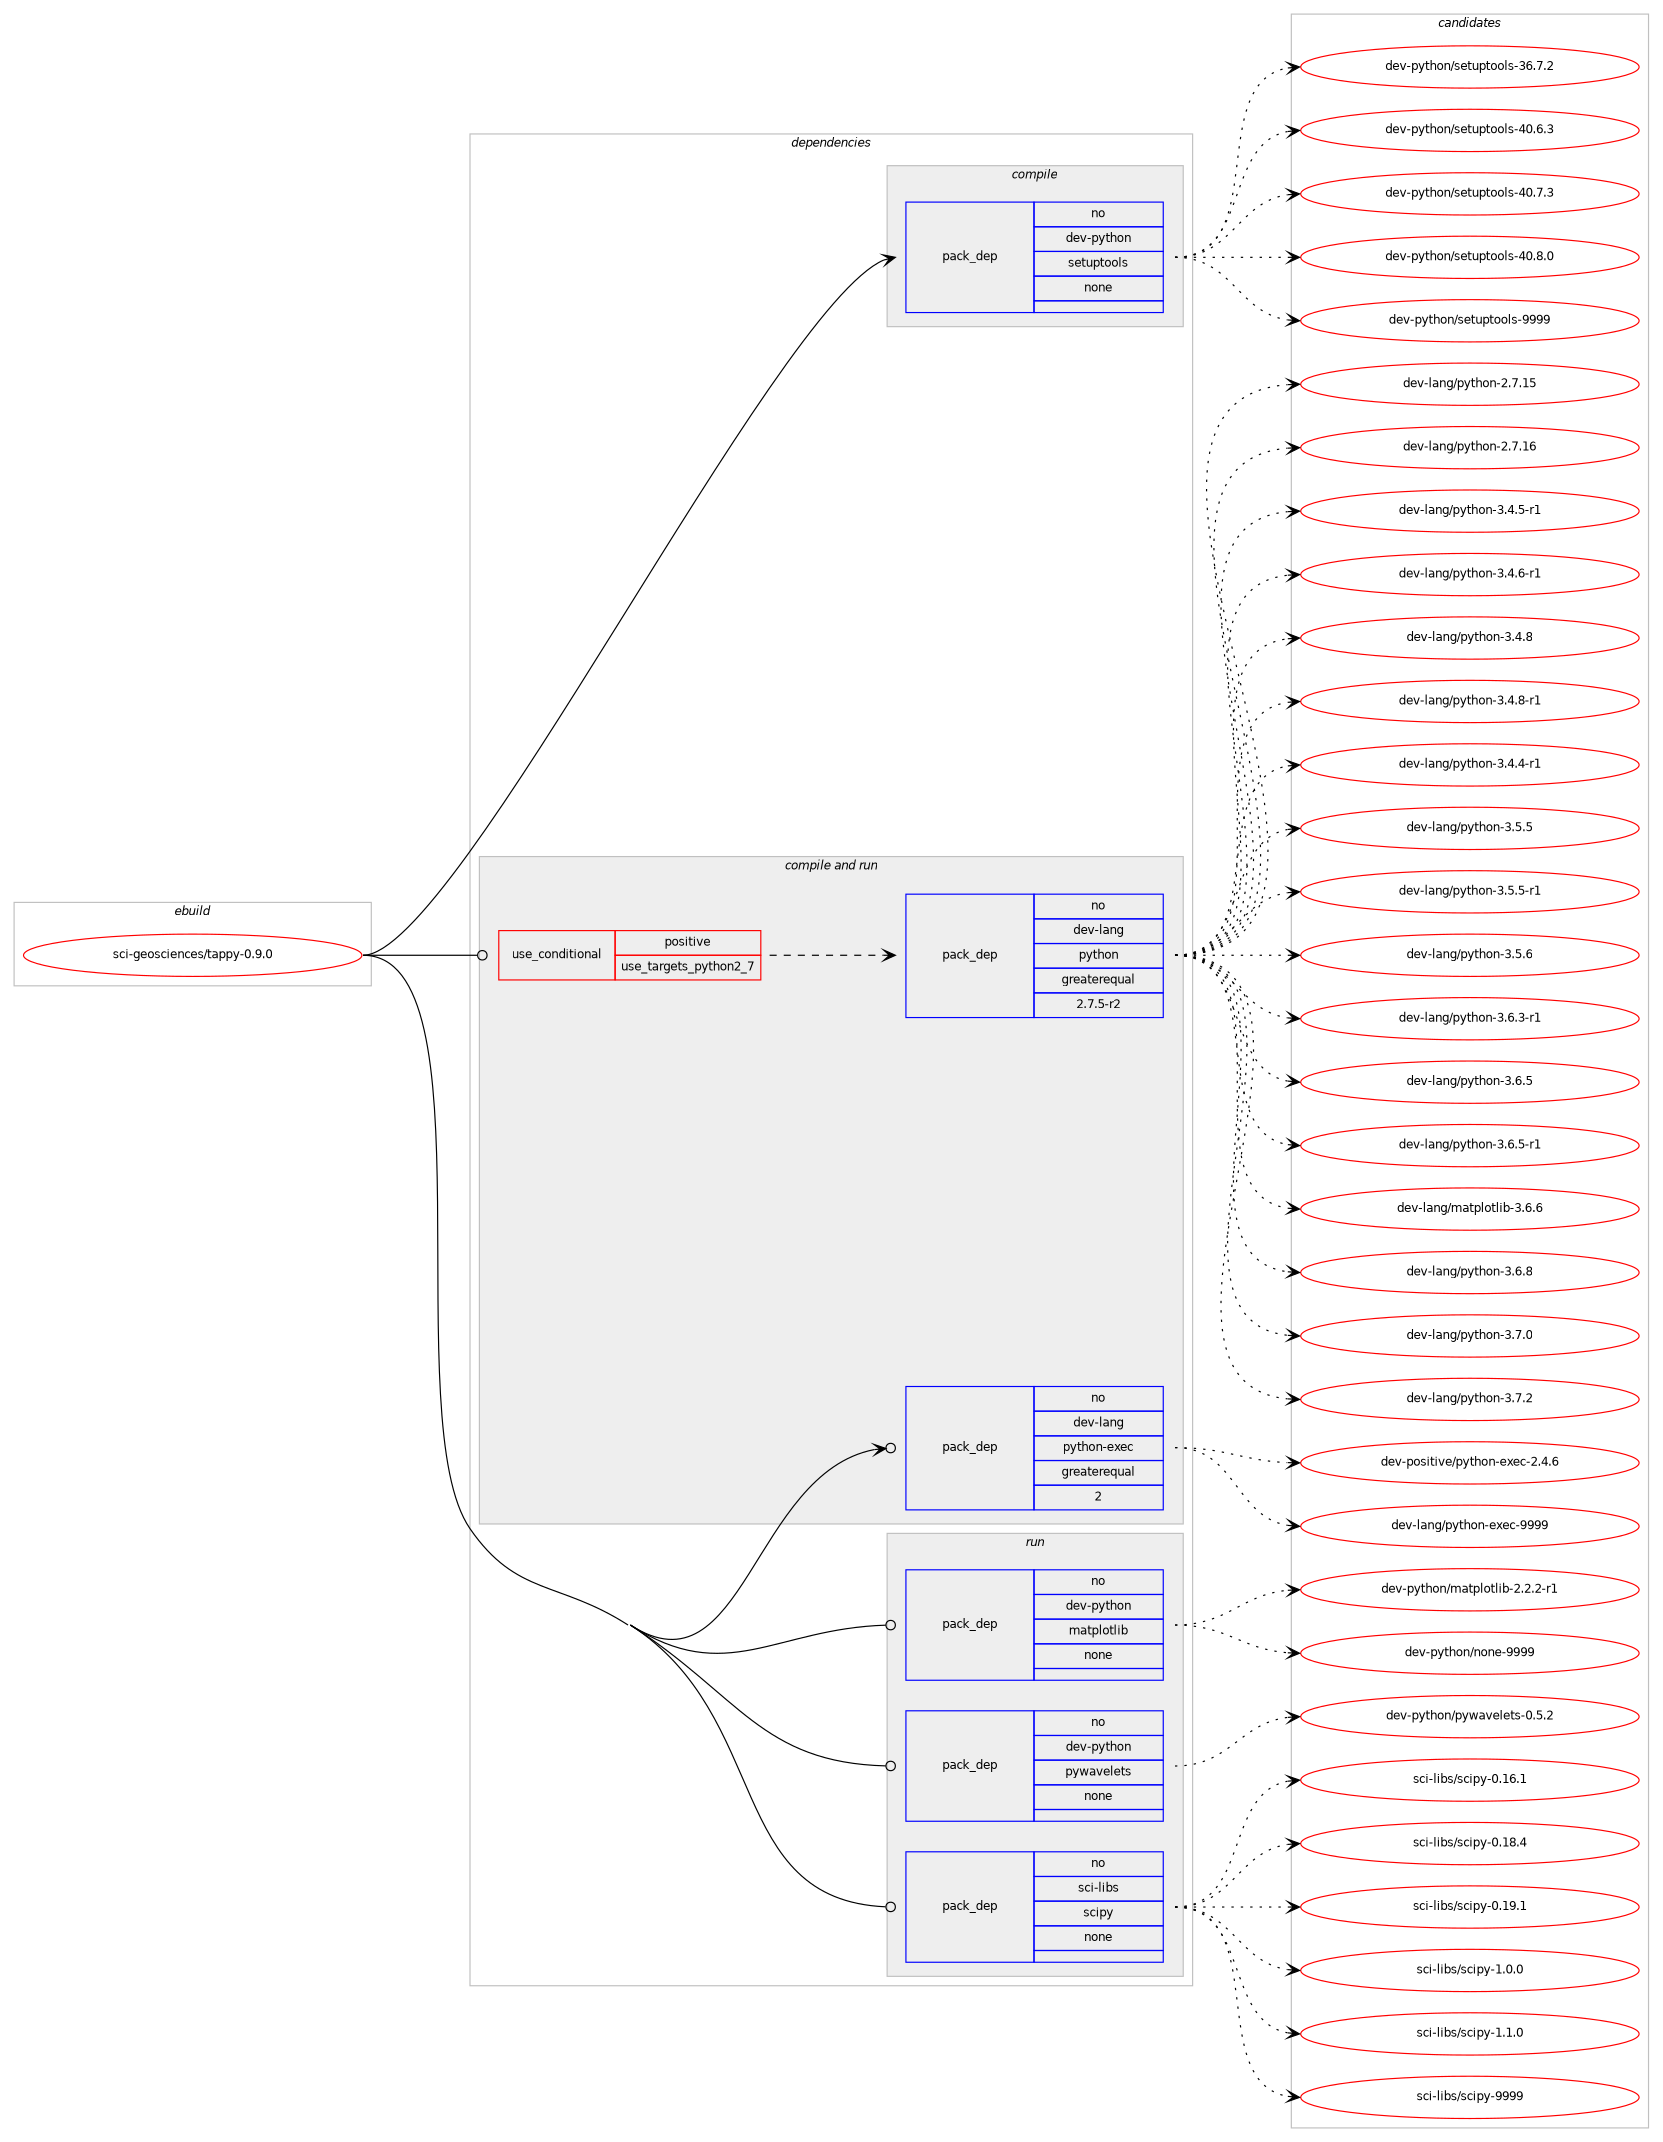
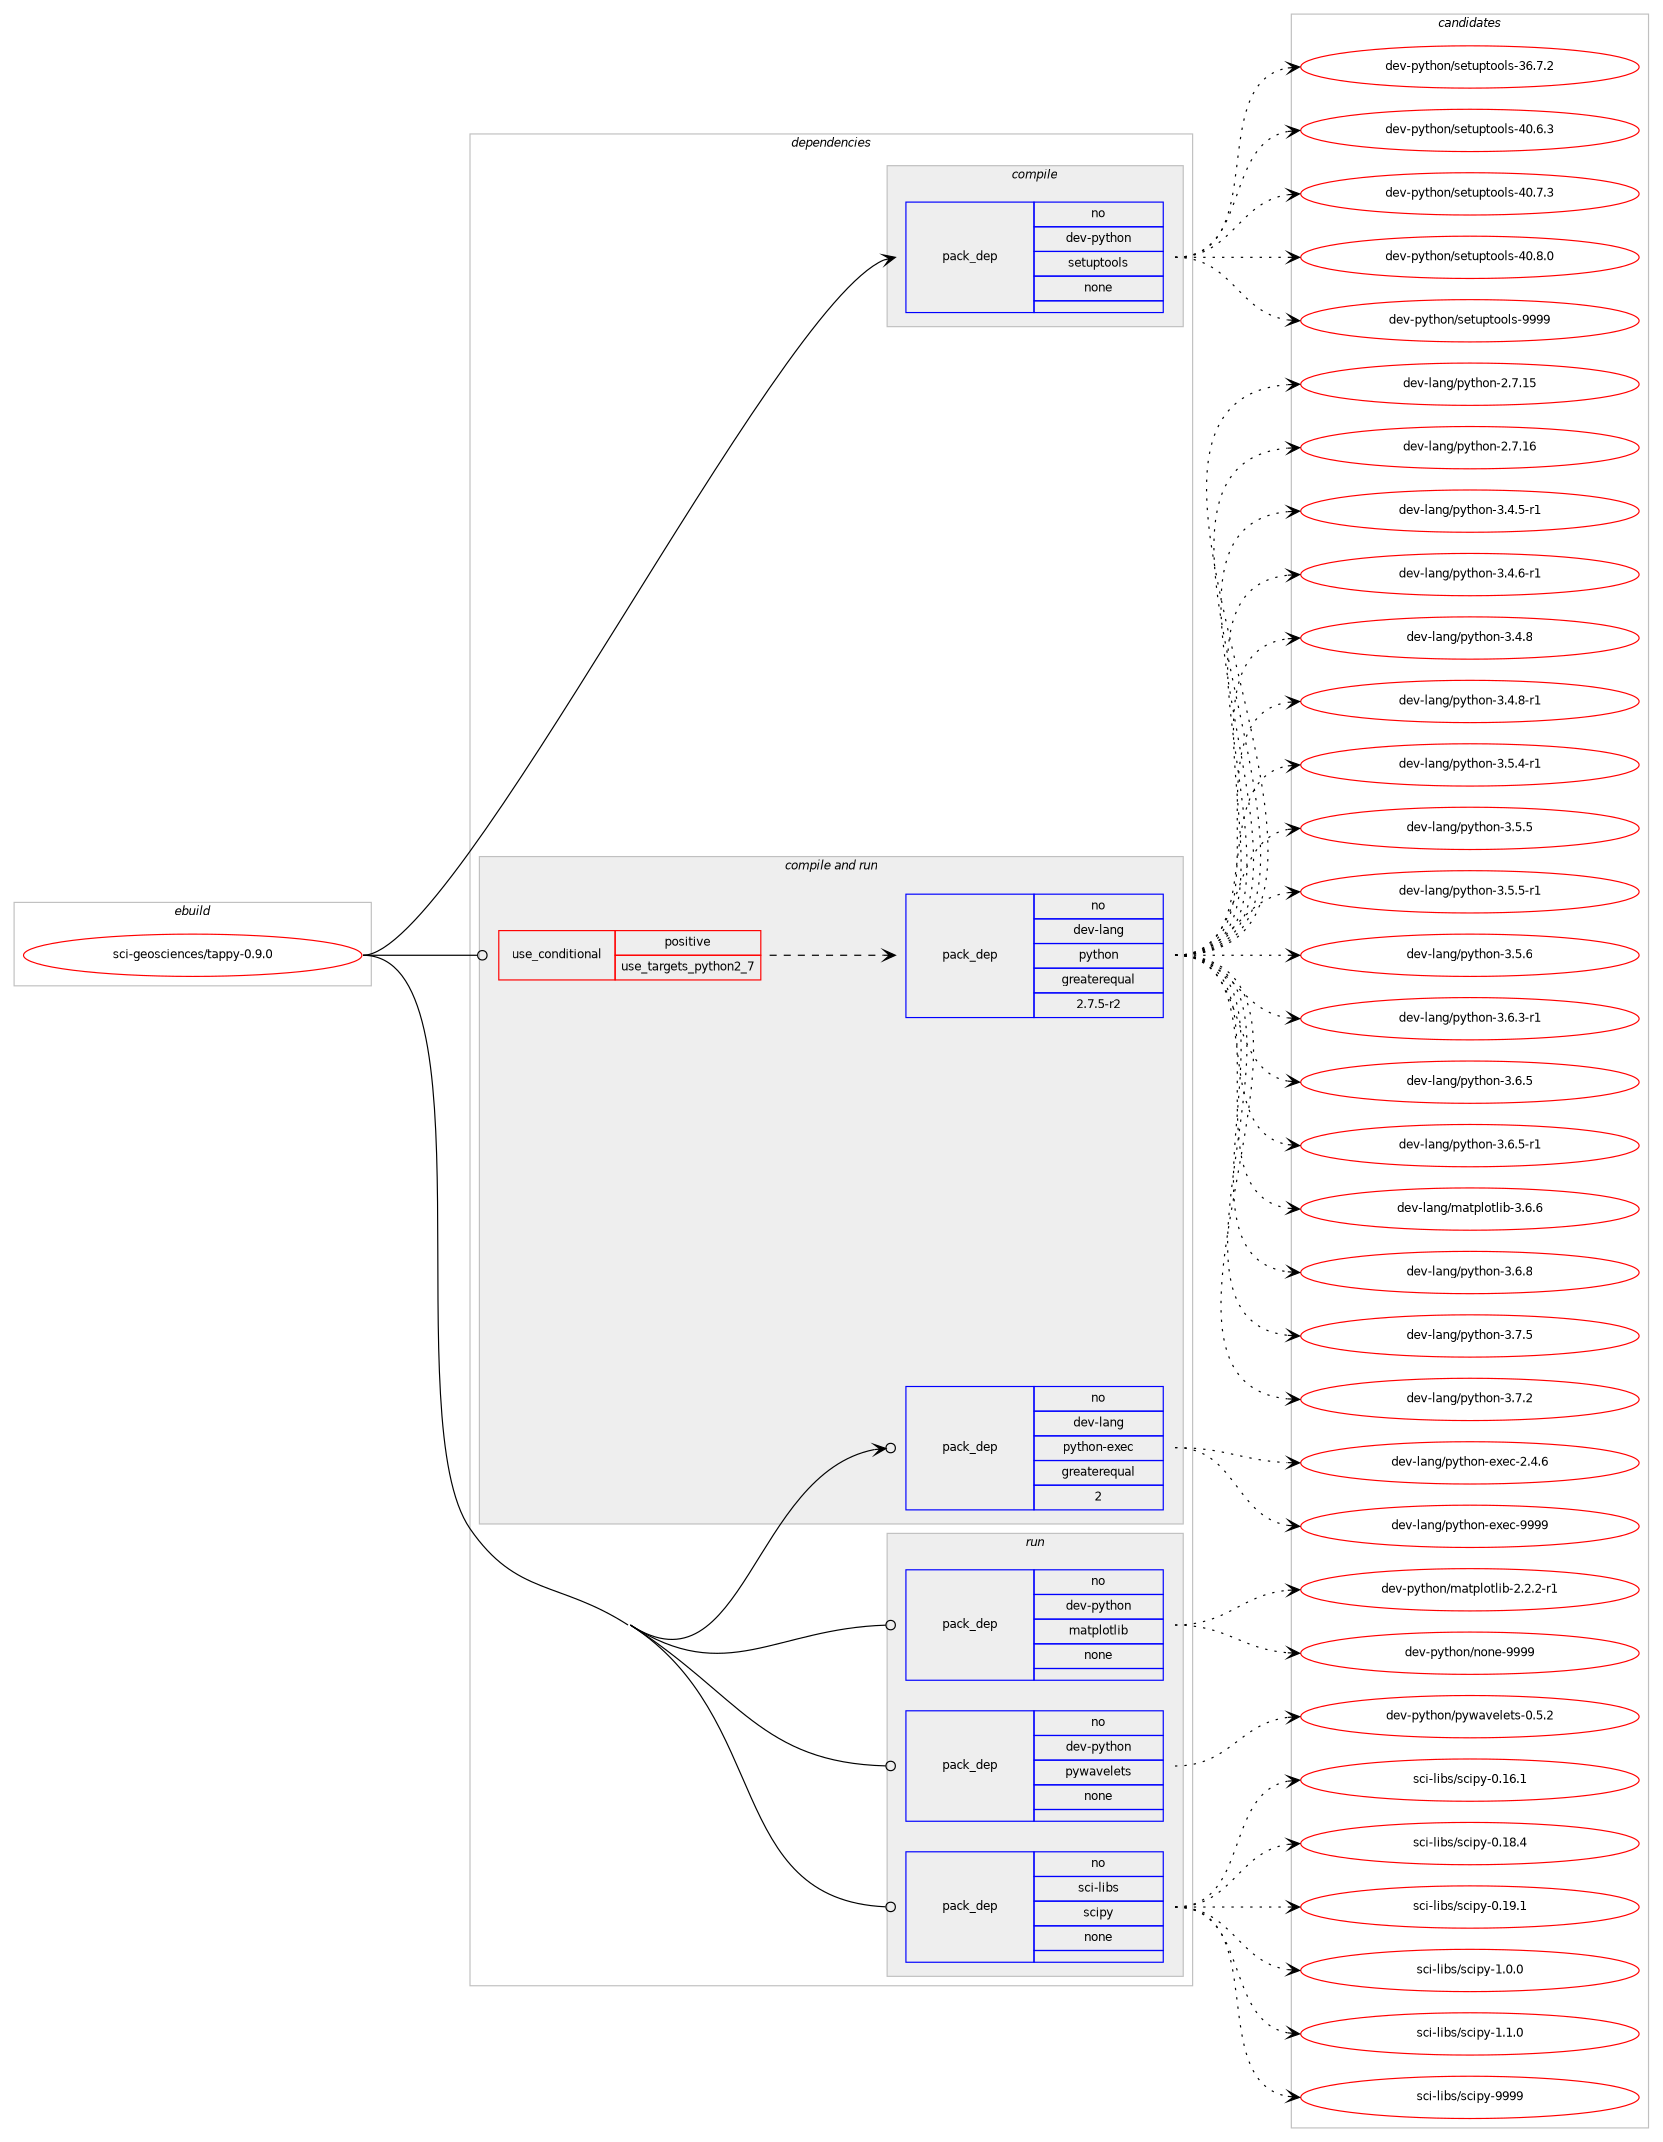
  digraph {
    compound=true
    concentrate=true
    fontname=Helvetica
    fontsize=10
    newrank=true
    rankdir=LR
    ranksep=1.5
    node [color=red fontname=Helvetica fontsize=10]
    edge [arrowhead=vee headport=w style=dotted tailport=e weight=100]
    n1 [label="sci-geosciences/tappy-0.9.0" width=4]
    n2 [color=blue label=<<TABLE BORDER="0" CELLBORDER="1" CELLSPACING="0" CELLPADDING="4" WIDTH="220"><TR><TD ROWSPAN="6" CELLPADDING="30">pack_dep</TD></TR><TR><TD WIDTH="110">no</TD></TR><TR><TD>dev-python</TD></TR><TR><TD>setuptools</TD></TR><TR><TD>none</TD></TR><TR><TD></TD></TR></TABLE>> shape=none]
    n3 [color=blue label=<<TABLE BORDER="0" CELLBORDER="1" CELLSPACING="0" CELLPADDING="4" WIDTH="220"><TR><TD ROWSPAN="6" CELLPADDING="30">pack_dep</TD></TR><TR><TD WIDTH="110">no</TD></TR><TR><TD>dev-lang</TD></TR><TR><TD>python</TD></TR><TR><TD>greaterequal</TD></TR><TR><TD>2.7.5-r2</TD></TR></TABLE>> shape=none]
    n4 [label=<<TABLE BORDER="0" CELLBORDER="1" CELLSPACING="0" CELLPADDING="4"><TR><TD ROWSPAN="3" CELLPADDING="10">use_conditional</TD></TR><TR><TD>positive</TD></TR><TR><TD>use_targets_python2_7</TD></TR></TABLE>> shape=none]
    n5 [color=blue label=<<TABLE BORDER="0" CELLBORDER="1" CELLSPACING="0" CELLPADDING="4" WIDTH="220"><TR><TD ROWSPAN="6" CELLPADDING="30">pack_dep</TD></TR><TR><TD WIDTH="110">no</TD></TR><TR><TD>dev-lang</TD></TR><TR><TD>python-exec</TD></TR><TR><TD>greaterequal</TD></TR><TR><TD>2</TD></TR></TABLE>> shape=none]
    n6 [color=blue label=<<TABLE BORDER="0" CELLBORDER="1" CELLSPACING="0" CELLPADDING="4" WIDTH="220"><TR><TD ROWSPAN="6" CELLPADDING="30">pack_dep</TD></TR><TR><TD WIDTH="110">no</TD></TR><TR><TD>dev-python</TD></TR><TR><TD>matplotlib</TD></TR><TR><TD>none</TD></TR><TR><TD></TD></TR></TABLE>> shape=none]
    n7 [color=blue label=<<TABLE BORDER="0" CELLBORDER="1" CELLSPACING="0" CELLPADDING="4" WIDTH="220"><TR><TD ROWSPAN="6" CELLPADDING="30">pack_dep</TD></TR><TR><TD WIDTH="110">no</TD></TR><TR><TD>dev-python</TD></TR><TR><TD>pywavelets</TD></TR><TR><TD>none</TD></TR><TR><TD></TD></TR></TABLE>> shape=none]
    n8 [color=blue label=<<TABLE BORDER="0" CELLBORDER="1" CELLSPACING="0" CELLPADDING="4" WIDTH="220"><TR><TD ROWSPAN="6" CELLPADDING="30">pack_dep</TD></TR><TR><TD WIDTH="110">no</TD></TR><TR><TD>sci-libs</TD></TR><TR><TD>scipy</TD></TR><TR><TD>none</TD></TR><TR><TD></TD></TR></TABLE>> shape=none]
    n9 [label="dev-python/setuptools-36.7.2" width=4]
    n10 [label="dev-python/setuptools-40.6.3" width=4]
    n11 [label="dev-python/setuptools-40.7.3" width=4]
    n12 [label="dev-python/setuptools-40.8.0" width=4]
    n13 [label="dev-python/setuptools-9999" width=4]
    n14 [label="dev-lang/python-2.7.15" width=4]
    n15 [label="dev-lang/python-2.7.16" width=4]
    n16 [label="dev-lang/python-3.4.5-r1" width=4]
    n17 [label="dev-lang/python-3.4.6-r1" width=4]
    n18 [label="dev-lang/python-3.4.8" width=4]
    n19 [label="dev-lang/python-3.4.8-r1" width=4]
-   n20 [label="dev-lang/python-3.4.4-r1" width=4]
+   n20 [label="dev-lang/python-3.5.4-r1" width=4]
    n21 [label="dev-lang/python-3.5.5" width=4]
    n22 [label="dev-lang/python-3.5.5-r1" width=4]
    n23 [label="dev-lang/python-3.5.6" width=4]
    n24 [label="dev-lang/python-3.6.3-r1" width=4]
    n25 [label="dev-lang/python-3.6.5" width=4]
    n26 [label="dev-lang/python-3.6.5-r1" width=4]
    n27 [label="dev-lang/matplotlib-3.6.6" width=4]
    n28 [label="dev-lang/python-3.6.8" width=4]
-   n29 [label="dev-lang/python-3.7.0" width=4]
+   n29 [label="dev-lang/python-3.7.5" width=4]
    n30 [label="dev-lang/python-3.7.2" width=4]
-   n31 [label="dev-positive/python-exec-2.4.6" width=4]
+   n31 [label="dev-lang/python-exec-2.4.6" width=4]
    n32 [label="dev-lang/python-exec-9999" width=4]
    n33 [label="dev-python/matplotlib-2.2.2-r1" width=4]
    n34 [label="dev-python/none-9999" width=4]
    n35 [label="dev-python/pywavelets-0.5.2" width=4]
    n36 [label="sci-libs/scipy-0.16.1" width=4]
    n37 [label="sci-libs/scipy-0.18.4" width=4]
    n38 [label="sci-libs/scipy-0.19.1" width=4]
    n39 [label="sci-libs/scipy-1.0.0" width=4]
    n40 [label="sci-libs/scipy-1.1.0" width=4]
    n41 [label="sci-libs/scipy-9999" width=4]
    subgraph cluster_1 {
      color=gray
      label=<<i>ebuild</i>>
      rank=same
      n1
    }
    subgraph cluster_2 {
      color=gray
      label=<<i>dependencies</i>>
      subgraph cluster_3 {
        color=gray
        fillcolor="#eeeeee"
        label=<<i>compile</i>>
        style=filled
        subgraph sub_4 {
          color=gray
          fillcolor="#eeeeee"
          label=<<i>compile</i>>
          style=filled
          n2
        }
      }
      subgraph cluster_5 {
        color=gray
        fillcolor="#eeeeee"
        label=<<i>compile and run</i>>
        style=filled
        subgraph sub_6 {
          color=gray
          fillcolor="#eeeeee"
          label=<<i>compile and run</i>>
          style=filled
          n4
          subgraph sub_7 {
            color=gray
            fillcolor="#eeeeee"
            label=<<i>compile and run</i>>
            style=filled
            n3
          }
        }
        subgraph sub_8 {
          color=gray
          fillcolor="#eeeeee"
          label=<<i>compile and run</i>>
          style=filled
          n5
        }
      }
      subgraph cluster_9 {
        color=gray
        fillcolor="#eeeeee"
        label=<<i>run</i>>
        style=filled
        subgraph sub_10 {
          color=gray
          fillcolor="#eeeeee"
          label=<<i>run</i>>
          style=filled
          n6
        }
        subgraph sub_11 {
          color=gray
          fillcolor="#eeeeee"
          label=<<i>run</i>>
          style=filled
          n7
        }
        subgraph sub_12 {
          color=gray
          fillcolor="#eeeeee"
          label=<<i>run</i>>
          style=filled
          n8
        }
      }
    }
    subgraph cluster_13 {
      color=gray
      label=<<i>candidates</i>>
      rank=same
      subgraph sub_14 {
        color=black
        label=<<i>candidates</i>>
        nodesep=1
        rank=same
        n9
        n10
        n11
        n12
        n13
      }
      subgraph sub_15 {
        color=black
        label=<<i>candidates</i>>
        nodesep=1
        rank=same
        n14
        n15
        n16
        n17
        n18
        n19
        n20
        n21
        n22
        n23
        n24
        n25
        n26
        n27
        n28
        n29
        n30
      }
      subgraph sub_16 {
        color=black
        label=<<i>candidates</i>>
        nodesep=1
        rank=same
        n31
        n32
      }
      subgraph sub_17 {
        color=black
        label=<<i>candidates</i>>
        nodesep=1
        rank=same
        n33
        n34
      }
      subgraph sub_18 {
        color=black
        label=<<i>candidates</i>>
        nodesep=1
        rank=same
        n35
      }
      subgraph sub_19 {
        color=black
        label=<<i>candidates</i>>
        nodesep=1
        rank=same
        n36
        n37
        n38
        n39
        n40
        n41
      }
    }
    n1 -> n2 [style=solid weight=20]
    n1 -> n4 [arrowhead=odot style=solid weight=20]
    n1 -> n5 [arrowhead=odotvee style=solid weight=20]
    n1 -> n6 [arrowhead=odot style=solid weight=20]
    n1 -> n7 [arrowhead=odot style=solid weight=20]
    n1 -> n8 [arrowhead=odot style=solid weight=20]
    n2 -> n9
    n2 -> n10
    n2 -> n11
    n2 -> n12
    n2 -> n13
    n3 -> n14
    n3 -> n15
    n3 -> n16
    n3 -> n17
    n3 -> n18
    n3 -> n19
    n3 -> n20
    n3 -> n21
    n3 -> n22
    n3 -> n23
    n3 -> n24
    n3 -> n25
    n3 -> n26
    n3 -> n27
    n3 -> n28
    n3 -> n29
    n3 -> n30
    n4 -> n3 [style=dashed weight=20]
    n5 -> n31
    n5 -> n32
    n6 -> n33
    n6 -> n34
    n7 -> n35
    n8 -> n36
    n8 -> n37
    n8 -> n38
    n8 -> n39
    n8 -> n40
    n8 -> n41
  }
